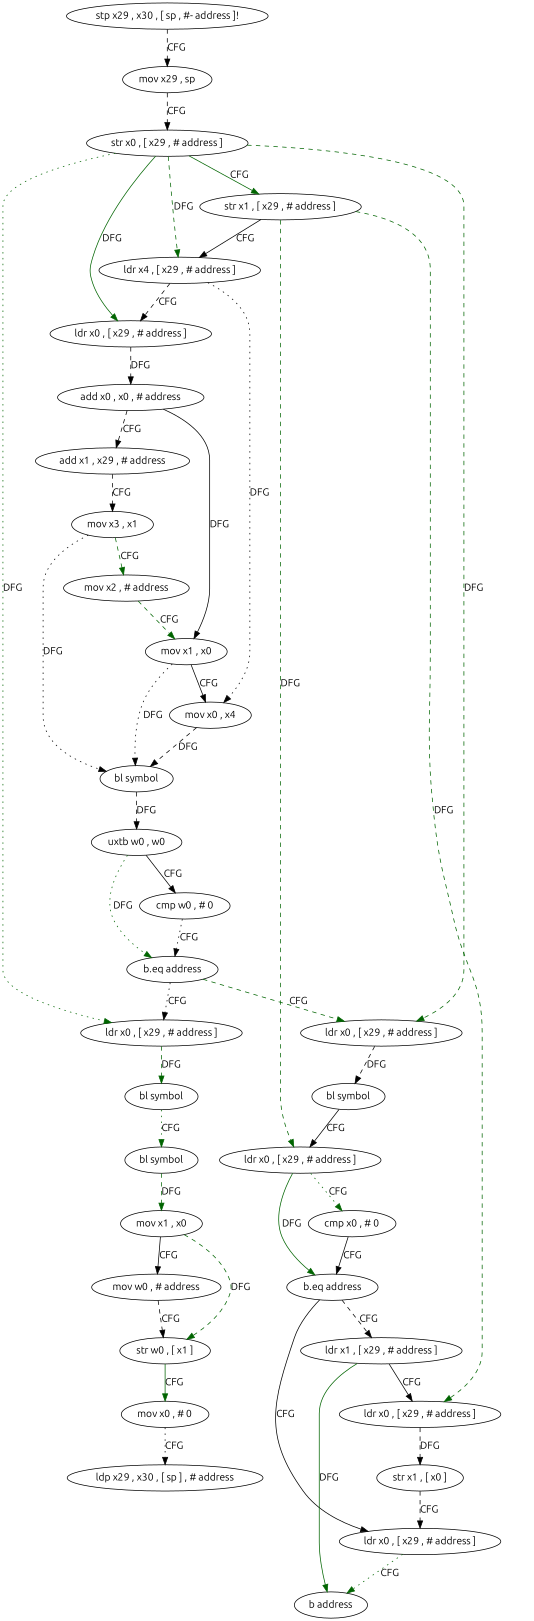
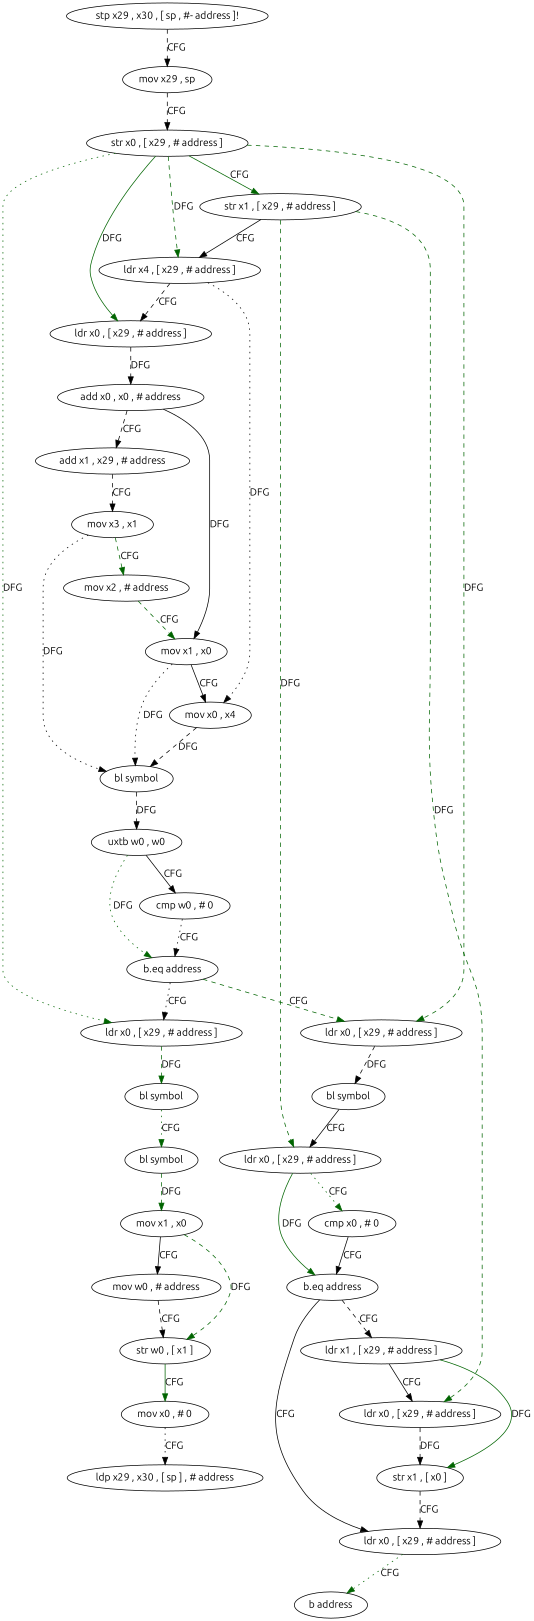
  digraph {
    fontname=Ubuntu
    node [fontname=Ubuntu]
    edge [color=black fontname=Ubuntu style=dashed]
    n1 [label="stp x29 , x30 , [ sp , #- address ]!"]
    n2 [label="mov x29 , sp"]
    n3 [label="str x0 , [ x29 , # address ]"]
    n4 [label="str x1 , [ x29 , # address ]"]
    n5 [label="ldr x4 , [ x29 , # address ]"]
    n6 [label="ldr x0 , [ x29 , # address ]"]
    n7 [label="ldr x0 , [ x29 , # address ]"]
    n8 [label="ldr x0 , [ x29 , # address ]"]
    n9 [label="ldr x0 , [ x29 , # address ]"]
    n10 [label="ldr x0 , [ x29 , # address ]"]
    n11 [label="mov x0 , x4"]
    n12 [label="add x0 , x0 , # address"]
    n13 [label="bl symbol"]
    n14 [label="bl symbol"]
    n15 [label="cmp x0 , # 0"]
    n16 [label="b.eq address"]
    n17 [label="str x1 , [ x0 ]"]
    n18 [label="bl symbol"]
    n19 [label="add x1 , x29 , # address"]
    n20 [label="mov x1 , x0"]
    n21 [label="mov x3 , x1"]
    n22 [label="mov x2 , # address"]
    n23 [label="uxtb w0 , w0"]
    n24 [label="cmp w0 , # 0"]
    n25 [label="b.eq address"]
    n26 [label="bl symbol"]
    n27 [label="mov x1 , x0"]
    n28 [label="mov w0 , # address"]
    n29 [label="str w0 , [ x1 ]"]
    n30 [label="mov x0 , # 0"]
    n31 [label="ldp x29 , x30 , [ sp ] , # address"]
    n32 [label="ldr x0 , [ x29 , # address ]"]
    n33 [label="ldr x1 , [ x29 , # address ]"]
    n34 [label="b address"]
    n1 -> n2 [label=CFG]
    n2 -> n3 [label=CFG]
    n3 -> n4 [color=darkgreen label=CFG style=solid]
    n3 -> n5 [color=darkgreen label=DFG]
    n3 -> n6 [color=darkgreen label=DFG style=solid]
    n3 -> n7 [color=darkgreen label=DFG style=dotted]
    n3 -> n8 [color=darkgreen label=DFG]
    n4 -> n5 [label=CFG style=solid]
    n4 -> n9 [color=darkgreen label=DFG]
    n4 -> n10 [color=darkgreen label=DFG]
    n5 -> n6 [label=CFG]
    n5 -> n11 [label=DFG style=dotted]
    n6 -> n12 [label=DFG]
    n7 -> n13 [color=darkgreen label=DFG]
    n8 -> n14 [label=DFG]
    n9 -> n15 [color=darkgreen label=CFG style=dotted]
    n9 -> n16 [color=darkgreen label=DFG style=solid]
    n10 -> n17 [label=DFG]
    n11 -> n18 [label=DFG]
    n12 -> n19 [label=CFG]
    n12 -> n20 [label=DFG style=solid]
    n13 -> n26 [color=darkgreen label=CFG style=dotted]
    n14 -> n9 [label=CFG style=solid]
    n15 -> n16 [label=CFG style=solid]
    n16 -> n32 [label=CFG style=solid]
    n16 -> n33 [label=CFG]
    n17 -> n32 [label=CFG]
    n18 -> n23 [label=DFG]
    n19 -> n21 [label=CFG]
    n20 -> n11 [label=CFG style=solid]
    n20 -> n18 [label=DFG style=dotted]
    n21 -> n18 [label=DFG style=dotted]
    n21 -> n22 [color=darkgreen label=CFG]
    n22 -> n20 [color=darkgreen label=CFG]
    n23 -> n24 [label=CFG style=solid]
    n23 -> n25 [color=darkgreen label=DFG style=dotted]
    n24 -> n25 [label=CFG style=dotted]
    n25 -> n7 [label=CFG style=dotted]
    n25 -> n8 [color=darkgreen label=CFG]
    n26 -> n27 [color=darkgreen label=DFG]
    n27 -> n28 [label=CFG style=solid]
    n27 -> n29 [color=darkgreen label=DFG]
    n28 -> n29 [label=CFG]
    n29 -> n30 [color=darkgreen label=CFG style=solid]
    n30 -> n31 [label=CFG style=dotted]
    n32 -> n34 [color=darkgreen label=CFG style=dotted]
    n33 -> n10 [label=CFG style=solid]
-   n33 -> n34 [color=darkgreen label=DFG style=solid]
+   n33 -> n17 [color=darkgreen label=DFG style=solid]
  }
